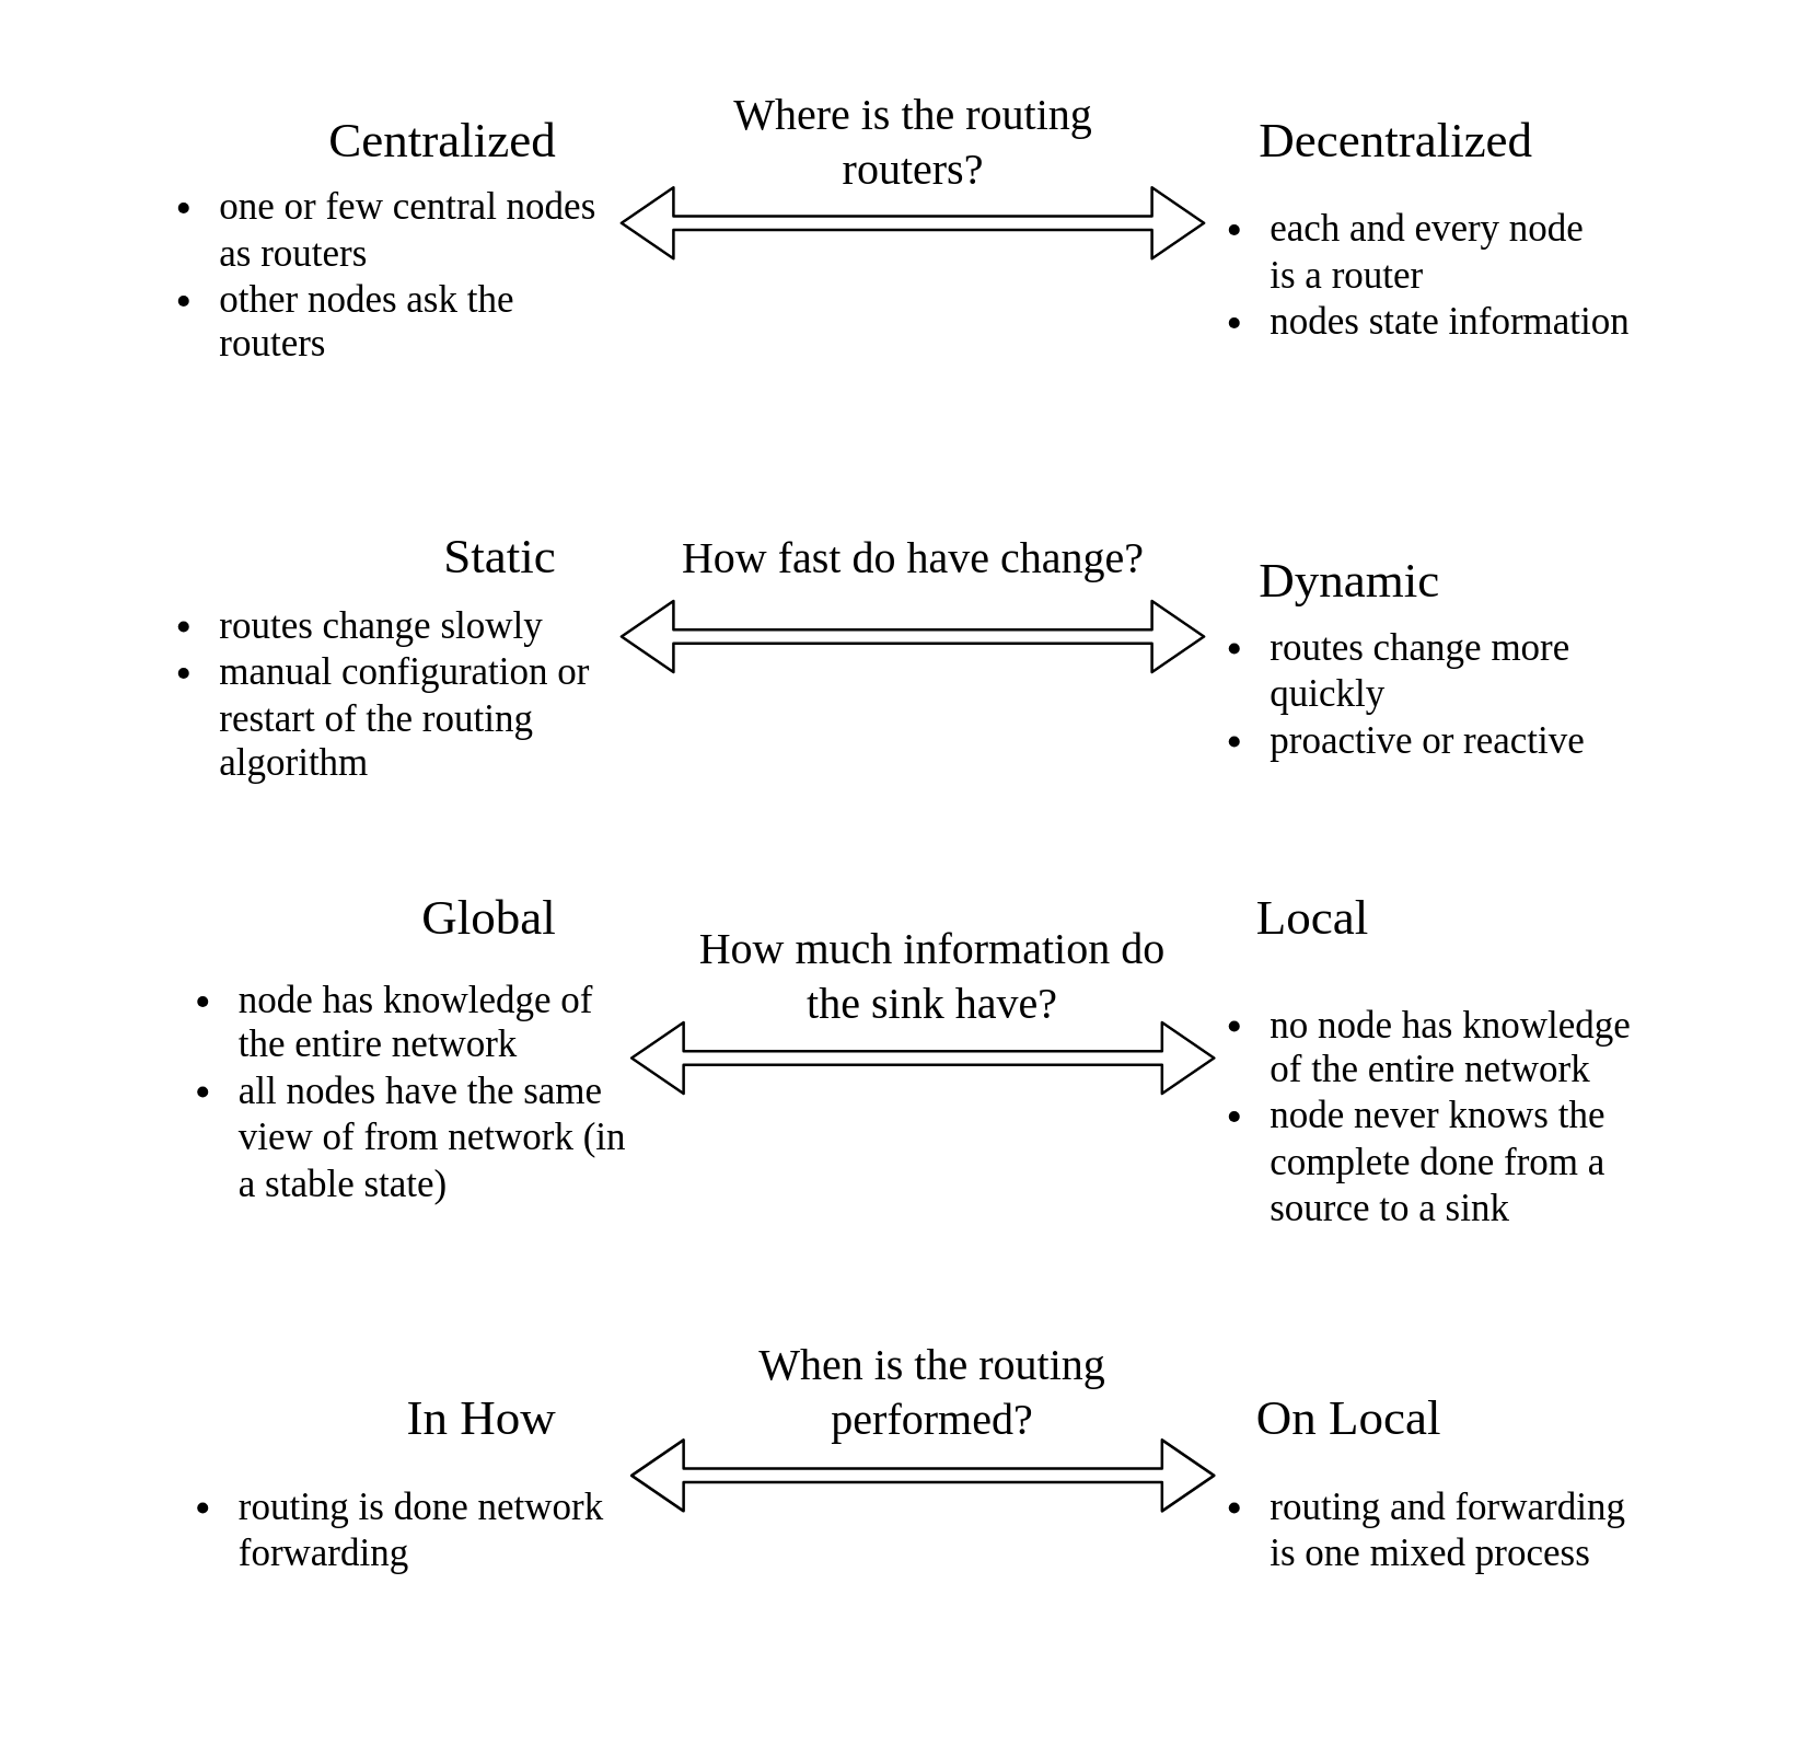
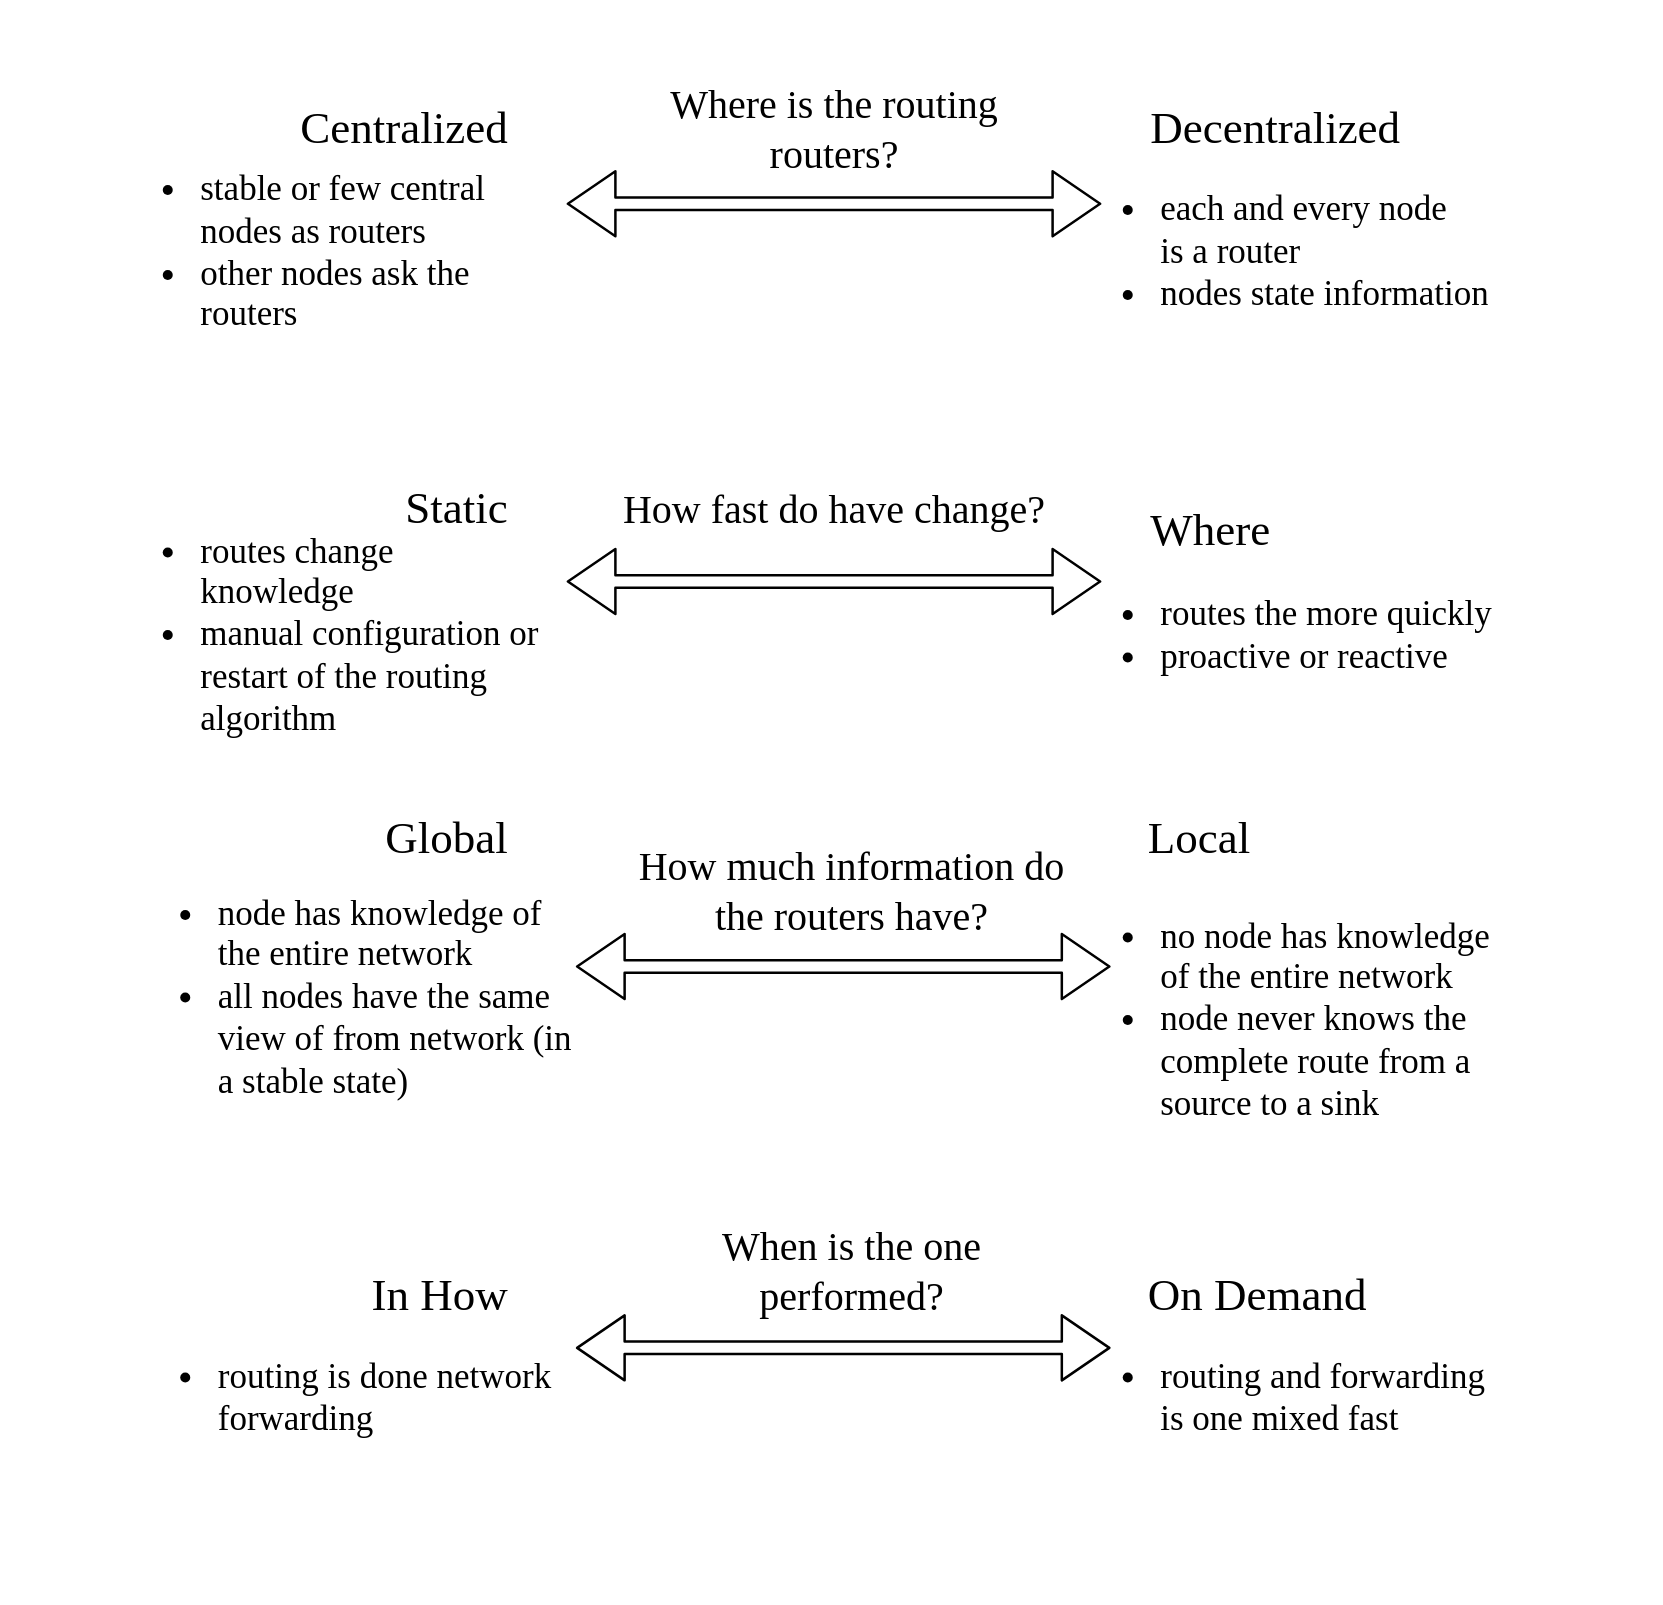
  <mxCell id="0" />
  <mxCell id="1" parent="0" />
  <mxCell id="2" value="" style="group;align=center;fontFamily=Times New Roman;" parent="1" vertex="1" connectable="0"><mxGeometry x="38" y="20" width="590" height="600" as="geometry" /></mxCell>
  <mxCell id="3" value="" style="shape=flexArrow;endArrow=classic;startArrow=classic;html=1;fontFamily=Times New Roman;width=5;" parent="2" edge="1"><mxGeometry width="50" height="50" relative="1" as="geometry"><mxPoint x="188.065" y="61.017" as="sourcePoint" /><mxPoint x="401.94" y="61.017" as="targetPoint" /></mxGeometry></mxCell>
  <mxCell id="4" value="Where is the routing routers?" style="text;html=1;strokeColor=none;fillColor=none;align=center;verticalAlign=middle;whiteSpace=wrap;rounded=0;fontSize=16;fontFamily=Times New Roman;" parent="2" vertex="1"><mxGeometry x="206.5" y="20.341" width="177" height="20.339" as="geometry" /></mxCell>
  <mxCell id="5" value="" style="shape=flexArrow;endArrow=classic;startArrow=classic;html=1;fontFamily=Times New Roman;width=5;" parent="2" edge="1"><mxGeometry width="50" height="50" relative="1" as="geometry"><mxPoint x="188.065" y="212.102" as="sourcePoint" /><mxPoint x="401.94" y="212.102" as="targetPoint" /></mxGeometry></mxCell>
  <mxCell id="6" value="How fast do have change?" style="text;html=1;strokeColor=none;fillColor=none;align=center;verticalAlign=middle;whiteSpace=wrap;rounded=0;fontSize=16;fontFamily=Times New Roman;" parent="2" vertex="1"><mxGeometry x="206.5" y="172.879" width="177" height="20.339" as="geometry" /></mxCell>
- <mxCell id="7" value="&lt;ul style=&quot;font-size: 14px;&quot;&gt;&lt;li style=&quot;font-size: 14px;&quot;&gt;no node has knowledge of the entire network&lt;/li&gt;&lt;li style=&quot;font-size: 14px;&quot;&gt;node never knows the complete done from a source to a sink&lt;/li&gt;&lt;/ul&gt;" style="text;strokeColor=none;fillColor=none;html=1;whiteSpace=wrap;verticalAlign=middle;overflow=hidden;fontSize=14;align=left;fontFamily=Times New Roman;" parent="2" vertex="1"><mxGeometry x="383.505" y="328.06" width="184.375" height="119.4" as="geometry" /></mxCell>
- <mxCell id="8" value="How much information do the sink have?" style="text;html=1;strokeColor=none;fillColor=none;align=center;verticalAlign=middle;whiteSpace=wrap;rounded=0;fontSize=16;fontFamily=Times New Roman;" parent="2" vertex="1"><mxGeometry x="213.875" y="325.424" width="177" height="20.339" as="geometry" /></mxCell>
+ <mxCell id="7" value="&lt;ul style=&quot;font-size: 14px;&quot;&gt;&lt;li style=&quot;font-size: 14px;&quot;&gt;no node has knowledge of the entire network&lt;/li&gt;&lt;li style=&quot;font-size: 14px;&quot;&gt;node never knows the complete route from a source to a sink&lt;/li&gt;&lt;/ul&gt;" style="text;strokeColor=none;fillColor=none;html=1;whiteSpace=wrap;verticalAlign=middle;overflow=hidden;fontSize=14;align=left;fontFamily=Times New Roman;" parent="2" vertex="1"><mxGeometry x="383.505" y="328.06" width="184.375" height="119.4" as="geometry" /></mxCell>
+ <mxCell id="8" value="How much information do the routers have?" style="text;html=1;strokeColor=none;fillColor=none;align=center;verticalAlign=middle;whiteSpace=wrap;rounded=0;fontSize=16;fontFamily=Times New Roman;" parent="2" vertex="1"><mxGeometry x="213.875" y="325.424" width="177" height="20.339" as="geometry" /></mxCell>
  <mxCell id="9" value="&lt;ul style=&quot;font-size: 14px&quot;&gt;&lt;li style=&quot;font-size: 14px&quot;&gt;node has knowledge of the entire network&lt;/li&gt;&lt;li style=&quot;font-size: 14px&quot;&gt;all nodes have the same view of from network (in a stable state)&lt;/li&gt;&lt;/ul&gt;" style="text;strokeColor=none;fillColor=none;html=1;whiteSpace=wrap;verticalAlign=middle;overflow=hidden;fontSize=14;align=left;fontFamily=Times New Roman;" parent="2" vertex="1"><mxGeometry x="7.375" y="310.345" width="184.375" height="137.11" as="geometry" /></mxCell>
  <mxCell id="10" value="Global" style="text;strokeColor=none;fillColor=none;html=1;fontSize=18;fontStyle=0;verticalAlign=middle;align=right;labelPosition=center;verticalLabelPosition=middle;fontFamily=Times New Roman;" parent="2" vertex="1"><mxGeometry x="-17.879" y="294.916" width="184.375" height="40.678" as="geometry" /></mxCell>
- <mxCell id="11" value="&lt;ul style=&quot;font-size: 14px;&quot;&gt;&lt;li style=&quot;font-size: 14px;&quot;&gt;routing and forwarding is one mixed process&lt;/li&gt;&lt;/ul&gt;" style="text;strokeColor=none;fillColor=none;html=1;whiteSpace=wrap;verticalAlign=middle;overflow=hidden;fontSize=14;align=left;fontFamily=Times New Roman;" parent="2" vertex="1"><mxGeometry x="383.505" y="477.966" width="184.375" height="122.034" as="geometry" /></mxCell>
- <mxCell id="12" value="When is the routing performed?" style="text;html=1;strokeColor=none;fillColor=none;align=center;verticalAlign=middle;whiteSpace=wrap;rounded=0;fontSize=16;fontFamily=Times New Roman;" parent="2" vertex="1"><mxGeometry x="213.875" y="477.968" width="177" height="20.339" as="geometry" /></mxCell>
+ <mxCell id="11" value="&lt;ul style=&quot;font-size: 14px;&quot;&gt;&lt;li style=&quot;font-size: 14px;&quot;&gt;routing and forwarding is one mixed fast&lt;/li&gt;&lt;/ul&gt;" style="text;strokeColor=none;fillColor=none;html=1;whiteSpace=wrap;verticalAlign=middle;overflow=hidden;fontSize=14;align=left;fontFamily=Times New Roman;" parent="2" vertex="1"><mxGeometry x="383.505" y="477.966" width="184.375" height="122.034" as="geometry" /></mxCell>
+ <mxCell id="12" value="When is the one performed?" style="text;html=1;strokeColor=none;fillColor=none;align=center;verticalAlign=middle;whiteSpace=wrap;rounded=0;fontSize=16;fontFamily=Times New Roman;" parent="2" vertex="1"><mxGeometry x="213.875" y="477.968" width="177" height="20.339" as="geometry" /></mxCell>
  <mxCell id="13" value="&lt;ul style=&quot;font-size: 14px;&quot;&gt;&lt;li style=&quot;font-size: 14px;&quot;&gt;routing is done network forwarding&lt;/li&gt;&lt;/ul&gt;" style="text;strokeColor=none;fillColor=none;html=1;whiteSpace=wrap;verticalAlign=middle;overflow=hidden;fontSize=14;align=left;fontFamily=Times New Roman;" parent="2" vertex="1"><mxGeometry x="7.375" y="477.966" width="184.375" height="122.034" as="geometry" /></mxCell>
  <mxCell id="14" value="In How" style="text;strokeColor=none;fillColor=none;html=1;fontSize=18;fontStyle=0;verticalAlign=middle;align=right;labelPosition=center;verticalLabelPosition=middle;fontFamily=Times New Roman;" parent="2" vertex="1"><mxGeometry x="-17.879" y="477.97" width="184.375" height="40.678" as="geometry" /></mxCell>
  <mxCell id="15" value="&lt;ul style=&quot;font-size: 14px&quot;&gt;&lt;li style=&quot;font-size: 14px&quot;&gt;each and every node&lt;br&gt;is a router&lt;/li&gt;&lt;li style=&quot;font-size: 14px&quot;&gt;nodes state information&lt;/li&gt;&lt;/ul&gt;" style="text;strokeColor=none;fillColor=none;html=1;whiteSpace=wrap;verticalAlign=middle;overflow=hidden;fontSize=14;align=left;fontFamily=Times New Roman;" parent="2" vertex="1"><mxGeometry x="383.5" y="20.344" width="184.375" height="122.034" as="geometry" /></mxCell>
  <mxCell id="16" value="Decentralized" style="text;strokeColor=none;fillColor=none;html=1;fontSize=18;fontStyle=0;verticalAlign=middle;align=left;spacing=2;labelPosition=center;verticalLabelPosition=middle;fontFamily=Times New Roman;" parent="2" vertex="1"><mxGeometry x="420.152" y="10.171" width="184.375" height="40.678" as="geometry" /></mxCell>
- <mxCell id="17" value="&lt;ul style=&quot;font-size: 14px;&quot;&gt;&lt;li style=&quot;font-size: 14px;&quot;&gt;one or few central nodes as routers&lt;/li&gt;&lt;li style=&quot;font-size: 14px;&quot;&gt;other nodes ask the routers&lt;/li&gt;&lt;/ul&gt;" style="text;strokeColor=none;fillColor=none;html=1;whiteSpace=wrap;verticalAlign=middle;overflow=hidden;fontSize=14;align=left;fontFamily=Times New Roman;" parent="2" vertex="1"><mxGeometry y="20.339" width="184.375" height="122.034" as="geometry" /></mxCell>
+ <mxCell id="17" value="&lt;ul style=&quot;font-size: 14px;&quot;&gt;&lt;li style=&quot;font-size: 14px;&quot;&gt;stable or few central nodes as routers&lt;/li&gt;&lt;li style=&quot;font-size: 14px;&quot;&gt;other nodes ask the routers&lt;/li&gt;&lt;/ul&gt;" style="text;strokeColor=none;fillColor=none;html=1;whiteSpace=wrap;verticalAlign=middle;overflow=hidden;fontSize=14;align=left;fontFamily=Times New Roman;" parent="2" vertex="1"><mxGeometry y="20.339" width="184.375" height="122.034" as="geometry" /></mxCell>
  <mxCell id="18" value="Centralized" style="text;strokeColor=none;fillColor=none;html=1;fontSize=18;fontStyle=0;verticalAlign=middle;align=right;labelPosition=center;verticalLabelPosition=middle;fontFamily=Times New Roman;" parent="2" vertex="1"><mxGeometry x="-17.88" y="10.171" width="184.375" height="40.678" as="geometry" /></mxCell>
- <mxCell id="19" value="Dynamic" style="text;strokeColor=none;fillColor=none;html=1;fontSize=18;fontStyle=0;verticalAlign=middle;align=left;fontFamily=Times New Roman;" parent="2" vertex="1"><mxGeometry x="420.152" y="171.427" width="184.375" height="40.678" as="geometry" /></mxCell>
- <mxCell id="20" value="&lt;ul style=&quot;font-size: 14px;&quot;&gt;&lt;li style=&quot;font-size: 14px;&quot;&gt;routes change more quickly&lt;/li&gt;&lt;li style=&quot;font-size: 14px;&quot;&gt;proactive or reactive&lt;/li&gt;&lt;/ul&gt;" style="text;strokeColor=none;fillColor=none;html=1;whiteSpace=wrap;verticalAlign=middle;overflow=hidden;fontSize=14;align=left;fontFamily=Times New Roman;" parent="2" vertex="1"><mxGeometry x="383.5" y="172.884" width="184.375" height="122.034" as="geometry" /></mxCell>
+ <mxCell id="19" value="Where" style="text;strokeColor=none;fillColor=none;html=1;fontSize=18;fontStyle=0;verticalAlign=middle;align=left;fontFamily=Times New Roman;" parent="2" vertex="1"><mxGeometry x="420.152" y="171.427" width="184.375" height="40.678" as="geometry" /></mxCell>
+ <mxCell id="20" value="&lt;ul style=&quot;font-size: 14px;&quot;&gt;&lt;li style=&quot;font-size: 14px;&quot;&gt;routes the more quickly&lt;/li&gt;&lt;li style=&quot;font-size: 14px;&quot;&gt;proactive or reactive&lt;/li&gt;&lt;/ul&gt;" style="text;strokeColor=none;fillColor=none;html=1;whiteSpace=wrap;verticalAlign=middle;overflow=hidden;fontSize=14;align=left;fontFamily=Times New Roman;" parent="2" vertex="1"><mxGeometry x="383.5" y="172.884" width="184.375" height="122.034" as="geometry" /></mxCell>
  <mxCell id="21" value="Static" style="text;strokeColor=none;fillColor=none;html=1;fontSize=18;fontStyle=0;verticalAlign=middle;align=right;labelPosition=center;verticalLabelPosition=middle;fontFamily=Times New Roman;" parent="2" vertex="1"><mxGeometry x="-17.879" y="162.714" width="184.375" height="40.678" as="geometry" /></mxCell>
- <mxCell id="22" value="&lt;ul style=&quot;font-size: 14px;&quot;&gt;&lt;li style=&quot;font-size: 14px;&quot;&gt;routes change slowly&lt;/li&gt;&lt;li style=&quot;font-size: 14px;&quot;&gt;manual configuration or restart of the routing algorithm&lt;/li&gt;&lt;/ul&gt;" style="text;strokeColor=none;fillColor=none;html=1;whiteSpace=wrap;verticalAlign=middle;overflow=hidden;fontSize=14;align=left;fontFamily=Times New Roman;" parent="2" vertex="1"><mxGeometry y="172.884" width="184.375" height="122.034" as="geometry" /></mxCell>
+ <mxCell id="22" value="&lt;ul style=&quot;font-size: 14px;&quot;&gt;&lt;li style=&quot;font-size: 14px;&quot;&gt;routes change knowledge&lt;/li&gt;&lt;li style=&quot;font-size: 14px;&quot;&gt;manual configuration or restart of the routing algorithm&lt;/li&gt;&lt;/ul&gt;" style="text;strokeColor=none;fillColor=none;html=1;whiteSpace=wrap;verticalAlign=middle;overflow=hidden;fontSize=14;align=left;fontFamily=Times New Roman;" parent="2" vertex="1"><mxGeometry y="172.884" width="184.375" height="122.034" as="geometry" /></mxCell>
  <mxCell id="23" value="" style="shape=flexArrow;endArrow=classic;startArrow=classic;html=1;fontFamily=Times New Roman;width=5;" parent="2" edge="1"><mxGeometry width="50" height="50" relative="1" as="geometry"><mxPoint x="191.75" y="366.102" as="sourcePoint" /><mxPoint x="405.625" y="366.102" as="targetPoint" /></mxGeometry></mxCell>
  <mxCell id="24" value="Local" style="text;strokeColor=none;fillColor=none;html=1;fontSize=18;fontStyle=0;verticalAlign=middle;align=left;fontFamily=Times New Roman;" parent="2" vertex="1"><mxGeometry x="419.152" y="294.916" width="184.375" height="40.678" as="geometry" /></mxCell>
  <mxCell id="25" value="" style="shape=flexArrow;endArrow=classic;startArrow=classic;html=1;fontFamily=Times New Roman;width=5;" parent="2" edge="1"><mxGeometry width="50" height="50" relative="1" as="geometry"><mxPoint x="191.75" y="518.644" as="sourcePoint" /><mxPoint x="405.625" y="518.644" as="targetPoint" /></mxGeometry></mxCell>
- <mxCell id="26" value="On Local" style="text;strokeColor=none;fillColor=none;html=1;fontSize=18;fontStyle=0;verticalAlign=middle;align=left;fontFamily=Times New Roman;" parent="2" vertex="1"><mxGeometry x="419.152" y="477.97" width="184.375" height="40.678" as="geometry" /></mxCell>
+ <mxCell id="26" value="On Demand" style="text;strokeColor=none;fillColor=none;html=1;fontSize=18;fontStyle=0;verticalAlign=middle;align=left;fontFamily=Times New Roman;" parent="2" vertex="1"><mxGeometry x="419.152" y="477.97" width="184.375" height="40.678" as="geometry" /></mxCell>
